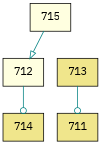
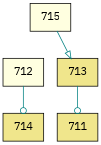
  digraph {
    fontname="IBM Plex Mono"
    node [fillcolor=khaki fontname="IBM Plex Mono" shape=record style=filled]
    edge [arrowhead=odot color=teal fontname="IBM Plex Mono"]
    n1 [fillcolor=lightyellow label="{712}"]
    n2 [label="{714}"]
    n3 [fillcolor=lightyellow label="{715}"]
    n4 [label="{713}"]
    n5 [label="{711}"]
    n1 -> n2
-   n3 -> n1 [arrowhead=onormal]
+   n3 -> n4 [arrowhead=onormal]
    n4 -> n5
  }
